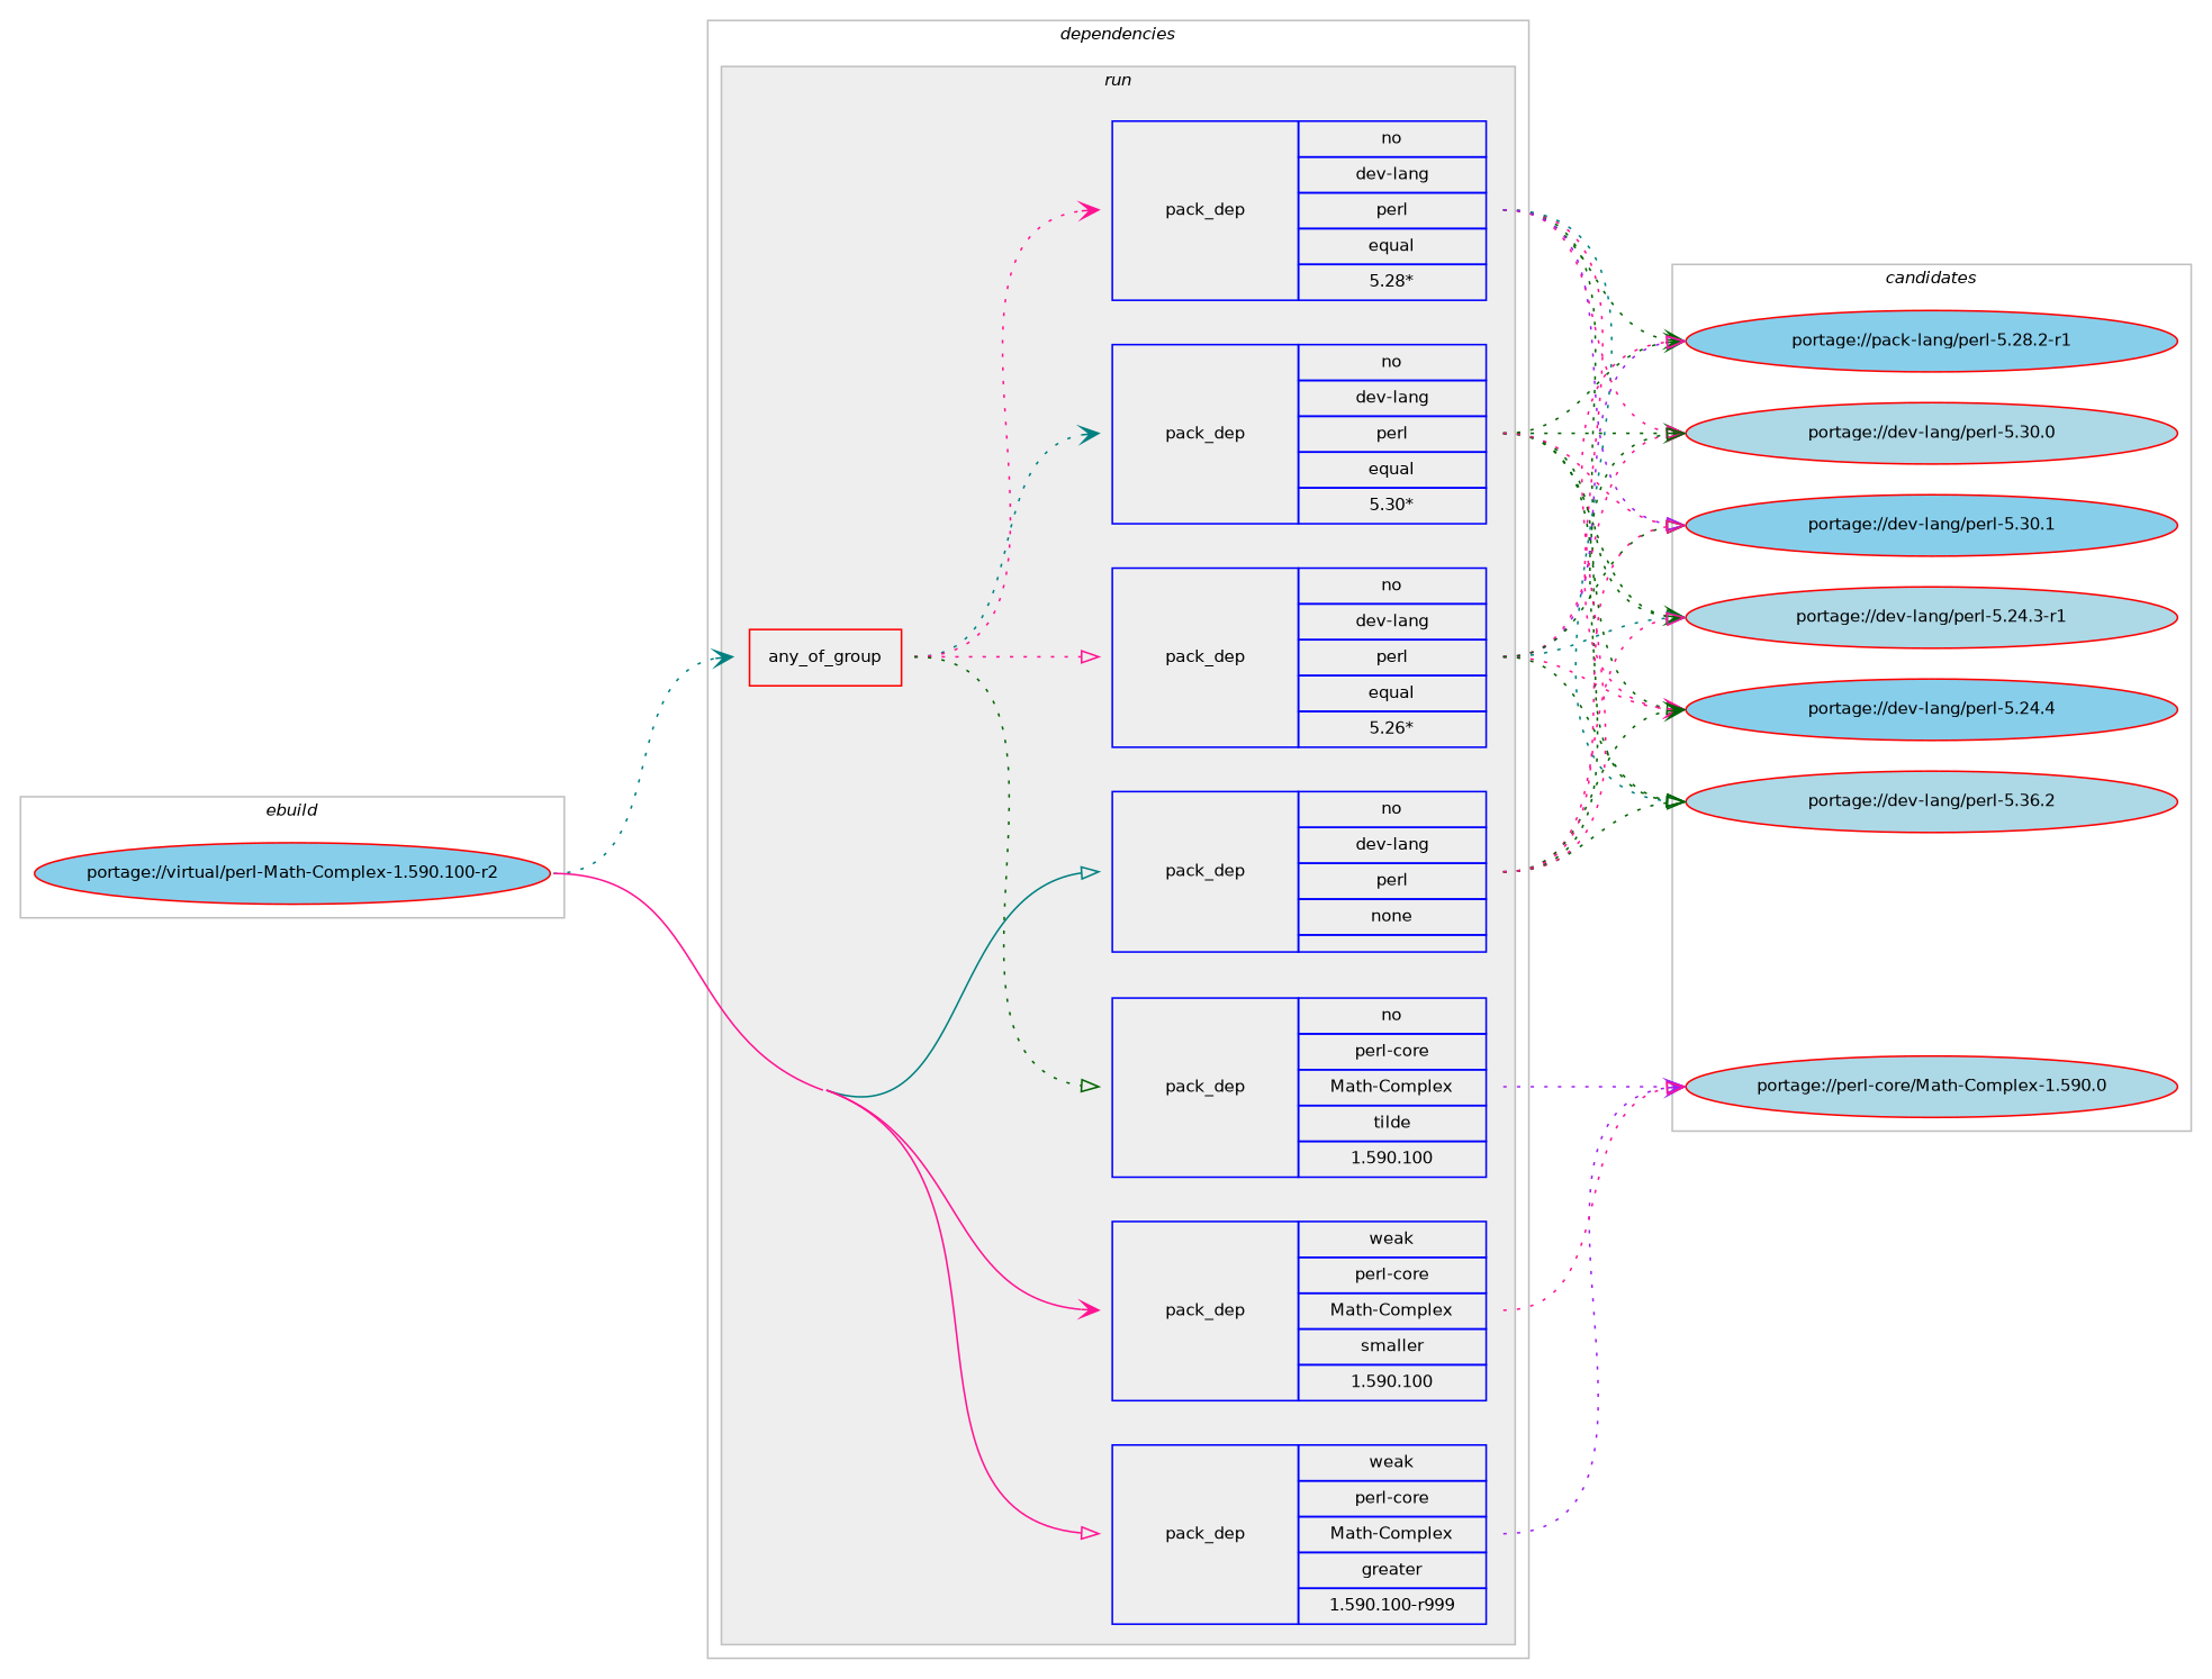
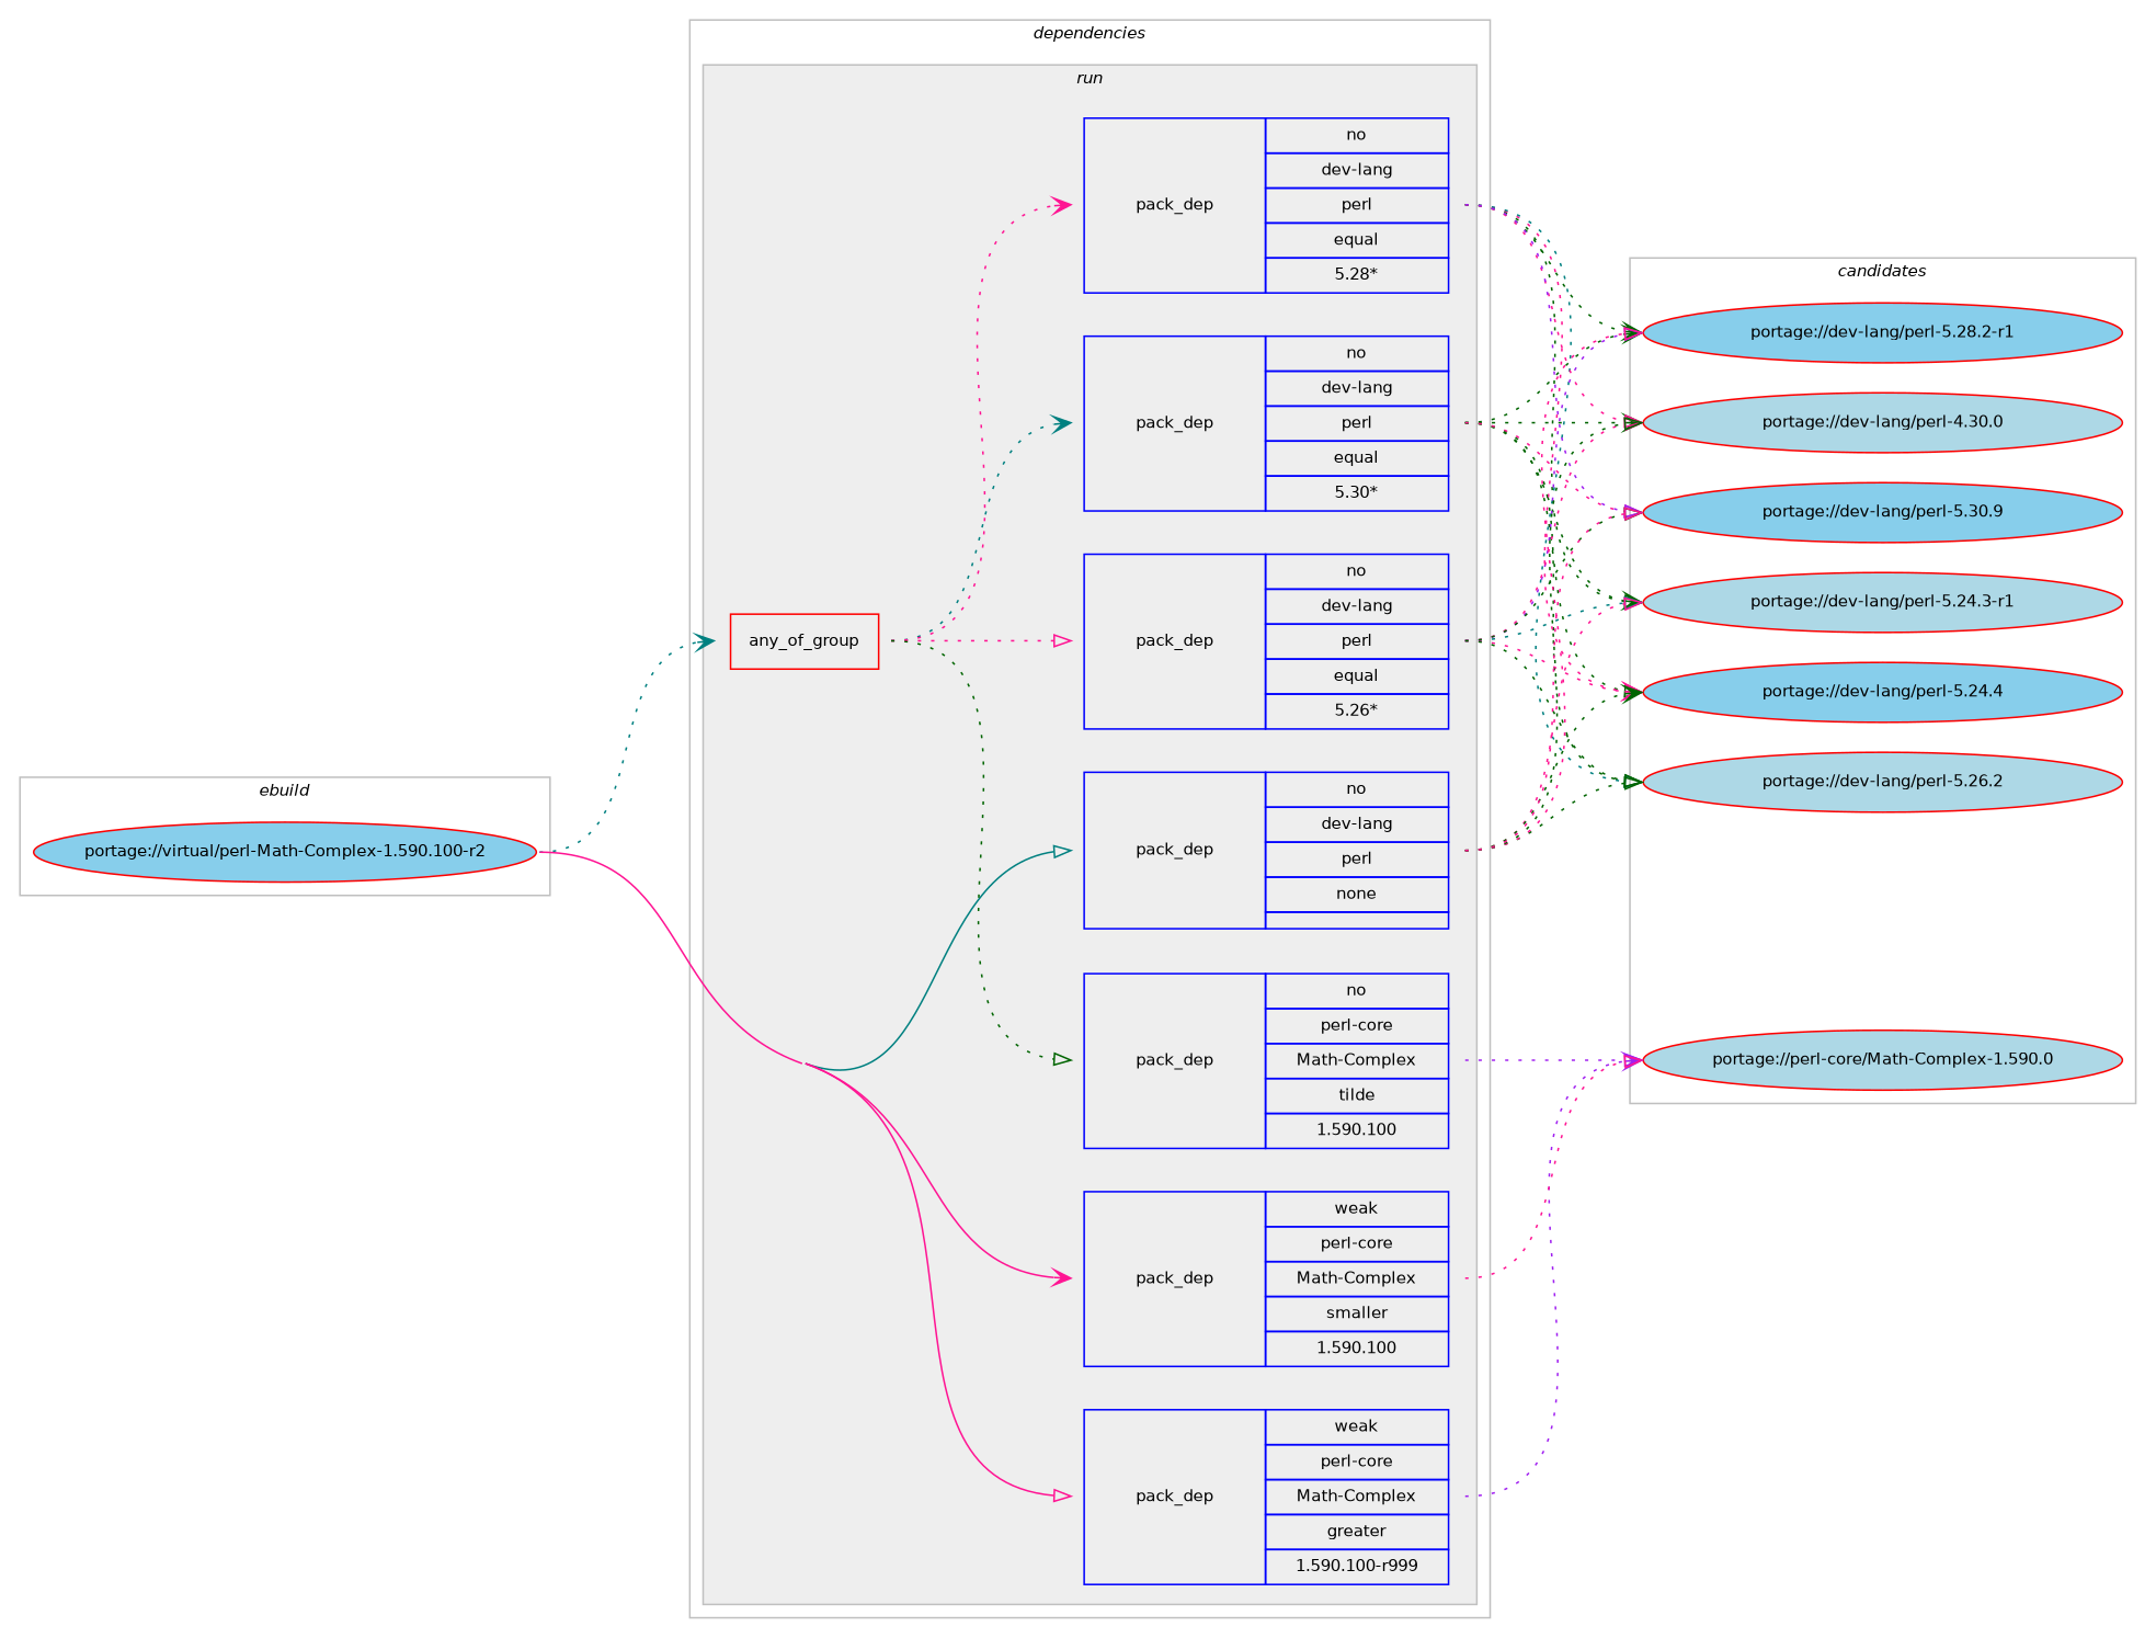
  digraph {
    compound=true
    concentrate=true
    fontname=Helvetica
    fontsize=10
    newrank=true
    rankdir=LR
    ranksep=1.5
    node [color=red fontname=Helvetica fontsize=10]
    edge [arrowhead=onormal color=deeppink headport=w style=dotted tailport=e weight=100]
    n1 [fillcolor=skyblue label="portage://virtual/perl-Math-Complex-1.590.100-r2" style=filled width=4]
    n2 [color=blue label=<<TABLE BORDER="0" CELLBORDER="1" CELLSPACING="0" CELLPADDING="4" WIDTH="220"><TR><TD ROWSPAN="6" CELLPADDING="30">pack_dep</TD></TR><TR><TD WIDTH="110">no</TD></TR><TR><TD>dev-lang</TD></TR><TR><TD>perl</TD></TR><TR><TD>equal</TD></TR><TR><TD>5.30*</TD></TR></TABLE>> shape=none]
    n3 [color=blue label=<<TABLE BORDER="0" CELLBORDER="1" CELLSPACING="0" CELLPADDING="4" WIDTH="220"><TR><TD ROWSPAN="6" CELLPADDING="30">pack_dep</TD></TR><TR><TD WIDTH="110">no</TD></TR><TR><TD>dev-lang</TD></TR><TR><TD>perl</TD></TR><TR><TD>equal</TD></TR><TR><TD>5.28*</TD></TR></TABLE>> shape=none]
    n4 [color=blue label=<<TABLE BORDER="0" CELLBORDER="1" CELLSPACING="0" CELLPADDING="4" WIDTH="220"><TR><TD ROWSPAN="6" CELLPADDING="30">pack_dep</TD></TR><TR><TD WIDTH="110">no</TD></TR><TR><TD>dev-lang</TD></TR><TR><TD>perl</TD></TR><TR><TD>equal</TD></TR><TR><TD>5.26*</TD></TR></TABLE>> shape=none]
    n5 [color=blue label=<<TABLE BORDER="0" CELLBORDER="1" CELLSPACING="0" CELLPADDING="4" WIDTH="220"><TR><TD ROWSPAN="6" CELLPADDING="30">pack_dep</TD></TR><TR><TD WIDTH="110">no</TD></TR><TR><TD>perl-core</TD></TR><TR><TD>Math-Complex</TD></TR><TR><TD>tilde</TD></TR><TR><TD>1.590.100</TD></TR></TABLE>> shape=none]
    n6 [label=<<TABLE BORDER="0" CELLBORDER="1" CELLSPACING="0" CELLPADDING="4"><TR><TD CELLPADDING="10">any_of_group</TD></TR></TABLE>> shape=none]
    n7 [color=blue label=<<TABLE BORDER="0" CELLBORDER="1" CELLSPACING="0" CELLPADDING="4" WIDTH="220"><TR><TD ROWSPAN="6" CELLPADDING="30">pack_dep</TD></TR><TR><TD WIDTH="110">no</TD></TR><TR><TD>dev-lang</TD></TR><TR><TD>perl</TD></TR><TR><TD>none</TD></TR><TR><TD></TD></TR></TABLE>> shape=none]
    n8 [color=blue label=<<TABLE BORDER="0" CELLBORDER="1" CELLSPACING="0" CELLPADDING="4" WIDTH="220"><TR><TD ROWSPAN="6" CELLPADDING="30">pack_dep</TD></TR><TR><TD WIDTH="110">weak</TD></TR><TR><TD>perl-core</TD></TR><TR><TD>Math-Complex</TD></TR><TR><TD>greater</TD></TR><TR><TD>1.590.100-r999</TD></TR></TABLE>> shape=none]
    n9 [color=blue label=<<TABLE BORDER="0" CELLBORDER="1" CELLSPACING="0" CELLPADDING="4" WIDTH="220"><TR><TD ROWSPAN="6" CELLPADDING="30">pack_dep</TD></TR><TR><TD WIDTH="110">weak</TD></TR><TR><TD>perl-core</TD></TR><TR><TD>Math-Complex</TD></TR><TR><TD>smaller</TD></TR><TR><TD>1.590.100</TD></TR></TABLE>> shape=none]
    n10 [fillcolor=lightblue label="portage://dev-lang/perl-5.24.3-r1" style=filled width=4]
    n11 [fillcolor=skyblue label="portage://dev-lang/perl-5.24.4" style=filled width=4]
-   n12 [fillcolor=lightblue label="portage://dev-lang/perl-5.36.2" style=filled width=4]
-   n13 [fillcolor=skyblue label="portage://pack-lang/perl-5.28.2-r1" style=filled width=4]
-   n14 [fillcolor=lightblue label="portage://dev-lang/perl-5.30.0" style=filled width=4]
-   n15 [fillcolor=skyblue label="portage://dev-lang/perl-5.30.1" style=filled width=4]
+   n12 [fillcolor=lightblue label="portage://dev-lang/perl-5.26.2" style=filled width=4]
+   n13 [fillcolor=skyblue label="portage://dev-lang/perl-5.28.2-r1" style=filled width=4]
+   n14 [fillcolor=lightblue label="portage://dev-lang/perl-4.30.0" style=filled width=4]
+   n15 [fillcolor=skyblue label="portage://dev-lang/perl-5.30.9" style=filled width=4]
    n16 [fillcolor=lightblue label="portage://perl-core/Math-Complex-1.590.0" style=filled width=4]
    subgraph cluster_1 {
      color=gray
      label=<<i>ebuild</i>>
      rank=same
      n1
    }
    subgraph cluster_2 {
      color=gray
      label=<<i>dependencies</i>>
      subgraph cluster_3 {
        color=gray
        fillcolor="#eeeeee"
        label=<<i>compile</i>>
        style=filled
      }
      subgraph cluster_4 {
        color=gray
        fillcolor="#eeeeee"
        label=<<i>compile and run</i>>
        style=filled
      }
      subgraph cluster_5 {
        color=gray
        fillcolor="#eeeeee"
        label=<<i>run</i>>
        style=filled
        subgraph sub_6 {
          color=gray
          fillcolor="#eeeeee"
          label=<<i>run</i>>
          style=filled
          n6
          subgraph sub_7 {
            color=gray
            fillcolor="#eeeeee"
            label=<<i>run</i>>
            style=filled
            n2
          }
          subgraph sub_8 {
            color=gray
            fillcolor="#eeeeee"
            label=<<i>run</i>>
            style=filled
            n3
          }
          subgraph sub_9 {
            color=gray
            fillcolor="#eeeeee"
            label=<<i>run</i>>
            style=filled
            n4
          }
          subgraph sub_10 {
            color=gray
            fillcolor="#eeeeee"
            label=<<i>run</i>>
            style=filled
            n5
          }
        }
        subgraph sub_11 {
          color=gray
          fillcolor="#eeeeee"
          label=<<i>run</i>>
          style=filled
          n7
        }
        subgraph sub_12 {
          color=gray
          fillcolor="#eeeeee"
          label=<<i>run</i>>
          style=filled
          n8
        }
        subgraph sub_13 {
          color=gray
          fillcolor="#eeeeee"
          label=<<i>run</i>>
          style=filled
          n9
        }
      }
    }
    subgraph cluster_14 {
      color=gray
      label=<<i>candidates</i>>
      rank=same
      subgraph sub_15 {
        color=black
        label=<<i>candidates</i>>
        nodesep=1
        rank=same
        n10
        n11
        n12
        n13
        n14
        n15
      }
      subgraph sub_16 {
        color=black
        label=<<i>candidates</i>>
        nodesep=1
        rank=same
        n10
        n11
        n12
        n13
        n14
        n15
      }
      subgraph sub_17 {
        color=black
        label=<<i>candidates</i>>
        nodesep=1
        rank=same
        n10
        n11
        n12
        n13
        n14
        n15
      }
      subgraph sub_18 {
        color=black
        label=<<i>candidates</i>>
        nodesep=1
        rank=same
        n16
      }
      subgraph sub_19 {
        color=black
        label=<<i>candidates</i>>
        nodesep=1
        rank=same
        n10
        n11
        n12
        n13
        n14
        n15
      }
      subgraph sub_20 {
        color=black
        label=<<i>candidates</i>>
        nodesep=1
        rank=same
        n16
      }
      subgraph sub_21 {
        color=black
        label=<<i>candidates</i>>
        nodesep=1
        rank=same
        n16
      }
    }
    n1 -> n6 [arrowhead=vee color=teal weight=20]
    n1 -> n7 [color=teal style=solid weight=20]
    n1 -> n8 [style=solid weight=20]
    n1 -> n9 [arrowhead=vee style=solid weight=20]
    n2 -> n10 [arrowhead=vee color=darkgreen]
    n2 -> n11 [color=darkgreen]
    n2 -> n12 [color=darkgreen]
    n2 -> n13 [arrowhead=vee color=darkgreen]
    n2 -> n14 [arrowhead=vee color=darkgreen]
    n2 -> n15
    n3 -> n10 [color=darkgreen]
    n3 -> n11 [arrowhead=vee]
    n3 -> n12 [color=teal]
    n3 -> n13 [arrowhead=vee color=darkgreen]
    n3 -> n14
    n3 -> n15 [color=purple]
    n4 -> n10 [color=teal]
    n4 -> n11 [arrowhead=vee]
    n4 -> n12 [color=darkgreen]
    n4 -> n13 [color=purple]
    n4 -> n14
    n4 -> n15 [color=darkgreen]
    n5 -> n16 [color=purple]
    n6 -> n2 [arrowhead=vee color=teal weight=20]
    n6 -> n3 [arrowhead=vee weight=20]
    n6 -> n4 [weight=20]
    n6 -> n5 [color=darkgreen weight=20]
    n7 -> n10
    n7 -> n11 [arrowhead=vee color=darkgreen]
    n7 -> n12 [color=darkgreen]
    n7 -> n13
    n7 -> n14 [color=darkgreen]
    n7 -> n15
    n8 -> n16 [arrowhead=vee color=purple]
    n9 -> n16
  }
